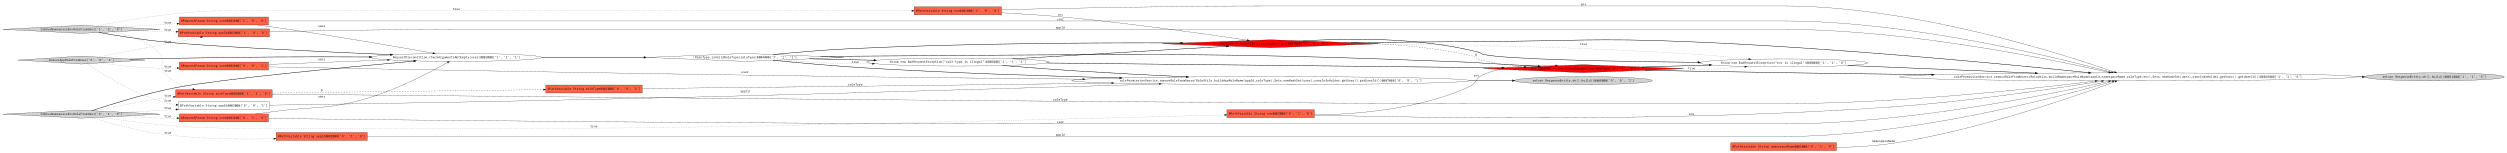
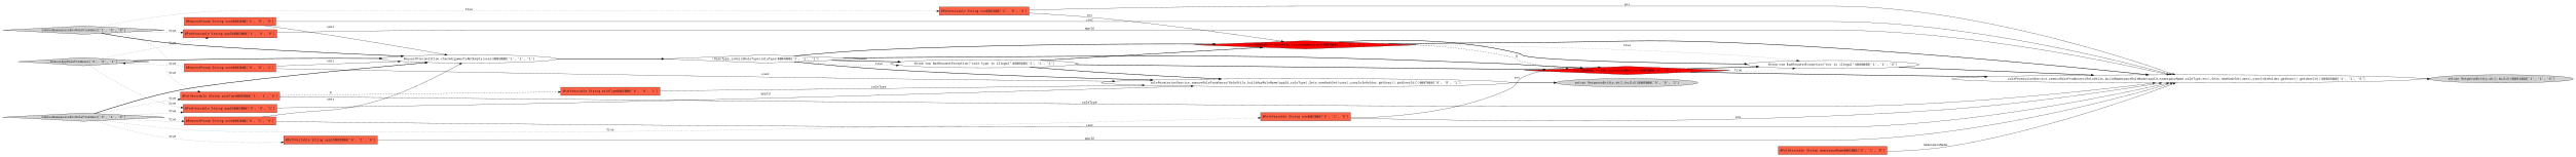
  digraph {
    fontname="IBM Plex Mono"
    rankdir=LR
    node [fillcolor=tomato fontname="IBM Plex Mono" shape=box style=filled]
    edge [fontname="IBM Plex Mono" style=bold]
    n1 [fillcolor=red label="Env.UNKNOWN == EnvUtils.transformEnv(env)@@@7@@@['1', '0', '0']" shape=diamond]
    n2 [fillcolor=white label="rolePermissionService.removeRoleFromUsers(RoleUtils.buildNamespaceRoleName(appId,namespaceName,roleType,env),Sets.newHashSet(user),userInfoHolder.getUser().getUserId())@@@10@@@['1', '1', '0']" shape=ellipse]
    n3 [fillcolor=white label="throw new BadRequestException(\"env is illegal\")@@@8@@@['1', '1', '0']" shape=ellipse]
    n4 [fillcolor=red label="Env.UNKNOWN == Env.transformEnv(env)@@@7@@@['0', '1', '0']" shape=diamond]
    n5 [fillcolor=lightgray label="return ResponseEntity.ok().build()@@@11@@@['1', '1', '0']" shape=ellipse]
    n6 [label="@PathVariable String env@@@2@@@['0', '1', '0']"]
    n7 [label="@PathVariable String roleType@@@2@@@['1', '1', '0']"]
    n8 [label="@PathVariable String roleType@@@2@@@['0', '0', '1']"]
    n9 [fillcolor=white label="rolePermissionService.removeRoleFromUsers(RoleUtils.buildAppRoleName(appId,roleType),Sets.newHashSet(user),userInfoHolder.getUser().getUserId())@@@7@@@['0', '0', '1']" shape=ellipse]
    n10 [fillcolor=lightgray label="removeNamespaceEnvRoleFromUser['1', '0', '0']" shape=diamond]
    n11 [fillcolor=white label="RequestPrecondition.checkArgumentsNotEmpty(user)@@@3@@@['1', '1', '1']" shape=ellipse]
    n12 [label="@PathVariable String appId@@@2@@@['1', '0', '0']"]
    n13 [label="@PathVariable String env@@@2@@@['1', '0', '0']"]
    n14 [label="@RequestParam String user@@@2@@@['1', '0', '0']"]
    n15 [fillcolor=white label="!RoleType.isValidRoleType(roleType)@@@4@@@['1', '1', '1']" shape=diamond]
    n16 [fillcolor=lightgray label="removeAppRoleFromUser['0', '0', '1']" shape=diamond]
    n17 [label="@RequestParam String user@@@2@@@['0', '0', '1']"]
-   n18 [fillcolor=white label="@PathVariable String appId@@@2@@@['0', '0', '1']"]
+   n18 [label="@PathVariable String appId@@@2@@@['0', '0', '1']"]
    n19 [fillcolor=lightgray label="return ResponseEntity.ok().build()@@@8@@@['0', '0', '1']" shape=ellipse]
    n20 [fillcolor=white label="throw new BadRequestException(\"role type is illegal\")@@@5@@@['1', '1', '1']" shape=ellipse]
    n21 [label="@PathVariable String appId@@@2@@@['0', '1', '0']"]
    n22 [label="@RequestParam String user@@@2@@@['0', '1', '0']"]
    n23 [fillcolor=lightgray label="removeNamespaceEnvRoleFromUser['0', '1', '0']" shape=diamond]
    n24 [label="@PathVariable String namespaceName@@@2@@@['0', '1', '0']"]
    n1 -> n2
    n1 -> n3 [label=true style=dotted]
    n1 -> n3
    n1 -> n4 [label=0 style=dashed]
    n2 -> n5
    n3 -> n2
    n4 -> n2
    n4 -> n3
    n4 -> n3 [label=true style=dotted]
    n6 -> n2 [label=env style=solid]
    n6 -> n4 [label=env style=solid]
    n7 -> n2 [label=roleType style=solid]
    n7 -> n8 [label=0 style=dashed]
    n8 -> n9 [label=roleType style=solid]
    n9 -> n19
    n10 -> n7 [label=true style=dotted]
    n10 -> n11
    n10 -> n12 [label=true style=dotted]
    n10 -> n13 [label=true style=dotted]
-   n10 -> n14 [label=true style=dotted]
    n11 -> n15
    n12 -> n2 [label=appId style=solid]
    n13 -> n1 [label=env style=solid]
    n13 -> n2 [label=env style=solid]
    n14 -> n2 [label=user style=solid]
    n14 -> n11 [label=user style=solid]
    n15 -> n1
    n15 -> n4
    n15 -> n9
    n15 -> n20 [label=true style=dotted]
    n15 -> n20
    n16 -> n11
    n16 -> n12 [label=true style=dotted]
-   n16 -> n17 [label=true style=dotted]
+   n17 -> n16 [label=true style=dotted]
    n16 -> n18 [label=true style=dotted]
    n17 -> n9 [label=user style=solid]
    n17 -> n11 [label=user style=solid]
    n18 -> n9 [label=appId style=solid]
    n20 -> n1
    n20 -> n4
    n20 -> n9
    n21 -> n2 [label=appId style=solid]
    n22 -> n2 [label=user style=solid]
    n22 -> n11 [label=user style=solid]
    n23 -> n6 [label=true style=dotted]
    n23 -> n7 [label=true style=dotted]
    n23 -> n11
    n23 -> n18 [label=true style=dotted]
    n23 -> n21 [label=true style=dotted]
    n23 -> n22 [label=true style=dotted]
    n24 -> n2 [label=namespaceName style=solid]
  }
